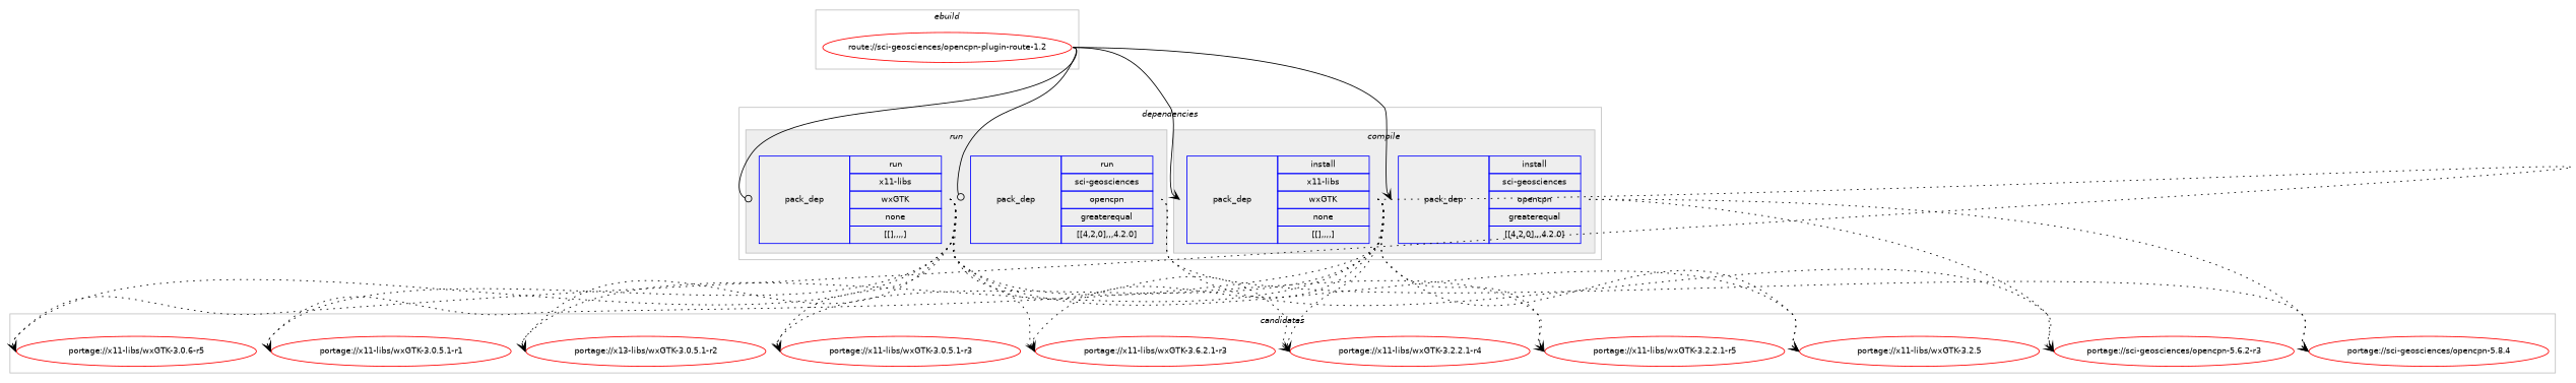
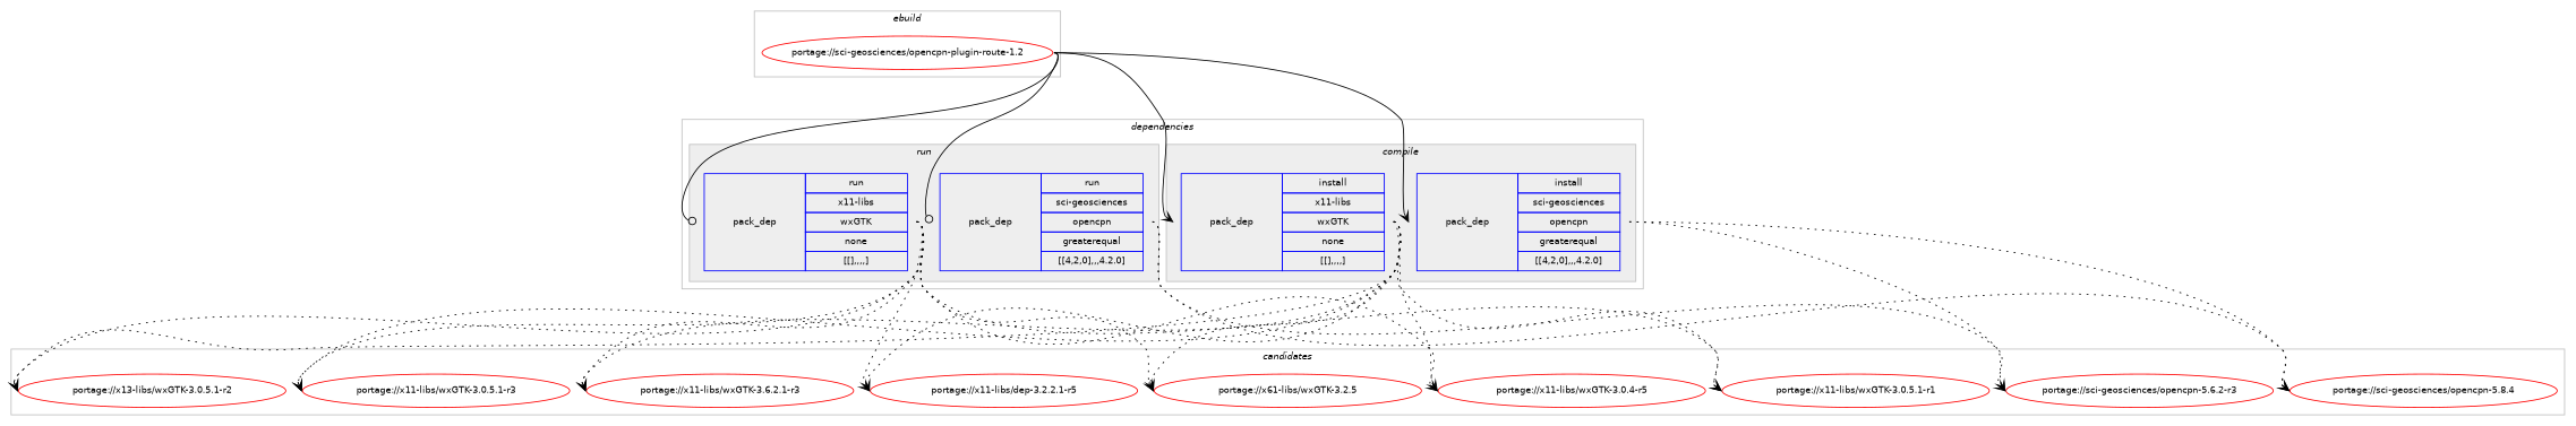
  digraph {
    compound=true
    concentrate=true
    fontname=Helvetica
    fontsize=10
    newrank=true
    rankdir=TB
    ranksep=1.5
    node [color=red fontname=Helvetica fontsize=10]
    edge [arrowhead=vee headport=w style=dotted tailport=e weight=100]
-   n1 [label="route://sci-geosciences/opencpn-plugin-route-1.2" width=4]
+   n1 [label="portage://sci-geosciences/opencpn-plugin-route-1.2" width=4]
    n2 [color=blue label=<<TABLE BORDER="0" CELLBORDER="1" CELLSPACING="0" CELLPADDING="4" WIDTH="220"><TR><TD ROWSPAN="6" CELLPADDING="30">pack_dep</TD></TR><TR><TD WIDTH="110">install</TD></TR><TR><TD>sci-geosciences</TD></TR><TR><TD>opencpn</TD></TR><TR><TD>greaterequal</TD></TR><TR><TD>[[4,2,0],,,4.2.0]</TD></TR></TABLE>> shape=none]
    n3 [color=blue label=<<TABLE BORDER="0" CELLBORDER="1" CELLSPACING="0" CELLPADDING="4" WIDTH="220"><TR><TD ROWSPAN="6" CELLPADDING="30">pack_dep</TD></TR><TR><TD WIDTH="110">install</TD></TR><TR><TD>x11-libs</TD></TR><TR><TD>wxGTK</TD></TR><TR><TD>none</TD></TR><TR><TD>[[],,,,]</TD></TR></TABLE>> shape=none]
    n4 [color=blue label=<<TABLE BORDER="0" CELLBORDER="1" CELLSPACING="0" CELLPADDING="4" WIDTH="220"><TR><TD ROWSPAN="6" CELLPADDING="30">pack_dep</TD></TR><TR><TD WIDTH="110">run</TD></TR><TR><TD>sci-geosciences</TD></TR><TR><TD>opencpn</TD></TR><TR><TD>greaterequal</TD></TR><TR><TD>[[4,2,0],,,4.2.0]</TD></TR></TABLE>> shape=none]
    n5 [color=blue label=<<TABLE BORDER="0" CELLBORDER="1" CELLSPACING="0" CELLPADDING="4" WIDTH="220"><TR><TD ROWSPAN="6" CELLPADDING="30">pack_dep</TD></TR><TR><TD WIDTH="110">run</TD></TR><TR><TD>x11-libs</TD></TR><TR><TD>wxGTK</TD></TR><TR><TD>none</TD></TR><TR><TD>[[],,,,]</TD></TR></TABLE>> shape=none]
    n6 [label="portage://sci-geosciences/opencpn-5.8.4" width=4]
    n7 [label="portage://sci-geosciences/opencpn-5.6.2-r3" width=4]
-   n8 [label="portage://x11-libs/wxGTK-3.2.5" width=4]
-   n9 [label="portage://x11-libs/wxGTK-3.2.2.1-r5" width=4]
-   n10 [label="portage://x11-libs/wxGTK-3.2.2.1-r4" width=4]
+   n8 [label="portage://x61-libs/wxGTK-3.2.5" width=4]
+   n9 [label="portage://x11-libs/dep-3.2.2.1-r5" width=4]
    n11 [label="portage://x11-libs/wxGTK-3.6.2.1-r3" width=4]
    n12 [label="portage://x11-libs/wxGTK-3.0.5.1-r3" width=4]
    n13 [label="portage://x13-libs/wxGTK-3.0.5.1-r2" width=4]
    n14 [label="portage://x11-libs/wxGTK-3.0.5.1-r1" width=4]
-   n15 [label="portage://x11-libs/wxGTK-3.0.6-r5" width=4]
+   n15 [label="portage://x11-libs/wxGTK-3.0.4-r5" width=4]
    subgraph cluster_1 {
      color=gray
      label=<<i>ebuild</i>>
      n1
    }
    subgraph cluster_2 {
      color=gray
      label=<<i>dependencies</i>>
      subgraph cluster_3 {
        color=gray
        fillcolor="#eeeeee"
        label=<<i>compile</i>>
        style=filled
        subgraph sub_4 {
          color=gray
          fillcolor="#eeeeee"
          label=<<i>compile</i>>
          style=filled
          n2
        }
        subgraph sub_5 {
          color=gray
          fillcolor="#eeeeee"
          label=<<i>compile</i>>
          style=filled
          n3
        }
      }
      subgraph cluster_6 {
        color=gray
        fillcolor="#eeeeee"
        label=<<i>compile and run</i>>
        style=filled
      }
      subgraph cluster_7 {
        color=gray
        fillcolor="#eeeeee"
        label=<<i>run</i>>
        style=filled
        subgraph sub_8 {
          color=gray
          fillcolor="#eeeeee"
          label=<<i>run</i>>
          style=filled
          n4
        }
        subgraph sub_9 {
          color=gray
          fillcolor="#eeeeee"
          label=<<i>run</i>>
          style=filled
          n5
        }
      }
    }
    subgraph cluster_10 {
      color=gray
      label=<<i>candidates</i>>
      rank=same
      subgraph sub_11 {
        color=black
        label=<<i>candidates</i>>
        nodesep=1
        rank=same
        n6
        n7
      }
      subgraph sub_12 {
        color=black
        label=<<i>candidates</i>>
        nodesep=1
        rank=same
        n8
        n9
-       n10
        n11
        n12
        n13
        n14
        n15
      }
      subgraph sub_13 {
        color=black
        label=<<i>candidates</i>>
        nodesep=1
        rank=same
        n6
        n7
      }
      subgraph sub_14 {
        color=black
        label=<<i>candidates</i>>
        nodesep=1
        rank=same
        n8
        n9
-       n10
        n11
        n12
        n13
        n14
        n15
      }
    }
    n1 -> n2 [style=solid weight=20]
    n1 -> n3 [style=solid weight=20]
    n1 -> n4 [arrowhead=odot style=solid weight=20]
    n1 -> n5 [arrowhead=odot style=solid weight=20]
    n2 -> n6
    n2 -> n7
    n3 -> n8
    n3 -> n9
-   n3 -> n10
    n3 -> n11
    n3 -> n12
    n3 -> n13
    n3 -> n14
    n3 -> n15
    n4 -> n6
    n4 -> n7
    n5 -> n8
    n5 -> n9
-   n5 -> n10
    n5 -> n11
    n5 -> n12
    n5 -> n13
    n5 -> n14
    n5 -> n15
  }
